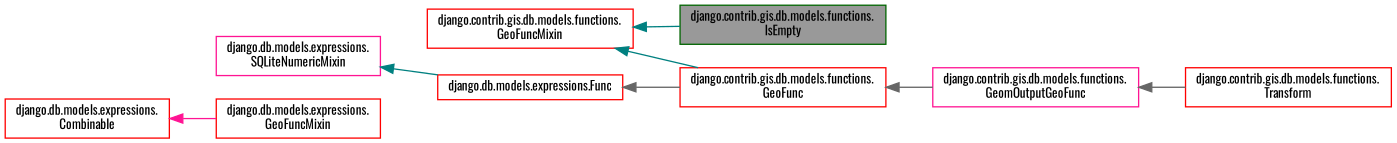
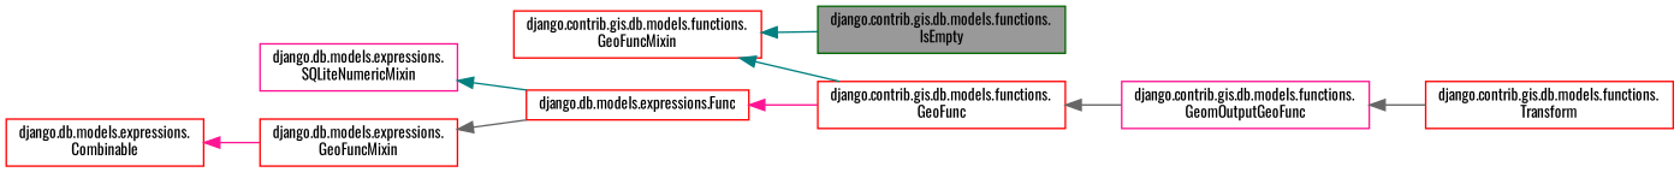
  digraph {
    fontname=Oswald
    rankdir=LR
    node [color=red fillcolor=white fontname=Oswald fontsize=10 shape=box style=filled]
    edge [color=teal dir=back fontname=Oswald fontsize=10 labelfontname=Helvetica labelfontsize=10 style=solid]
    n1 [color=darkgreen fillcolor=grey60 fontcolor=black height=0.2 label="django.contrib.gis.db.models.functions.\lIsEmpty" width=0.4]
    n2 [height=0.2 label="django.contrib.gis.db.models.functions.\lGeoFuncMixin" width=0.4]
    n3 [height=0.2 label="django.contrib.gis.db.models.functions.\lGeoFunc" width=0.4]
    n4 [color=deeppink height=0.2 label="django.contrib.gis.db.models.functions.\lGeomOutputGeoFunc" width=0.4]
    n5 [height=0.2 label="django.contrib.gis.db.models.functions.\lTransform" width=0.4]
    n6 [height=0.2 label="django.db.models.expressions.Func" width=0.4]
    n7 [color=deeppink height=0.2 label="django.db.models.expressions.\lSQLiteNumericMixin" width=0.4]
    n8 [height=0.2 label="django.db.models.expressions.\lGeoFuncMixin" width=0.4]
    n9 [height=0.2 label="django.db.models.expressions.\lCombinable" width=0.4]
    n2 -> n1
    n2 -> n3
    n3 -> n4 [color=gray40]
    n4 -> n5 [color=gray40]
-   n6 -> n3 [color=gray40]
+   n6 -> n3 [color=deeppink]
    n7 -> n6
+   n8 -> n6 [color=gray40]
    n9 -> n8 [color=deeppink]
  }
